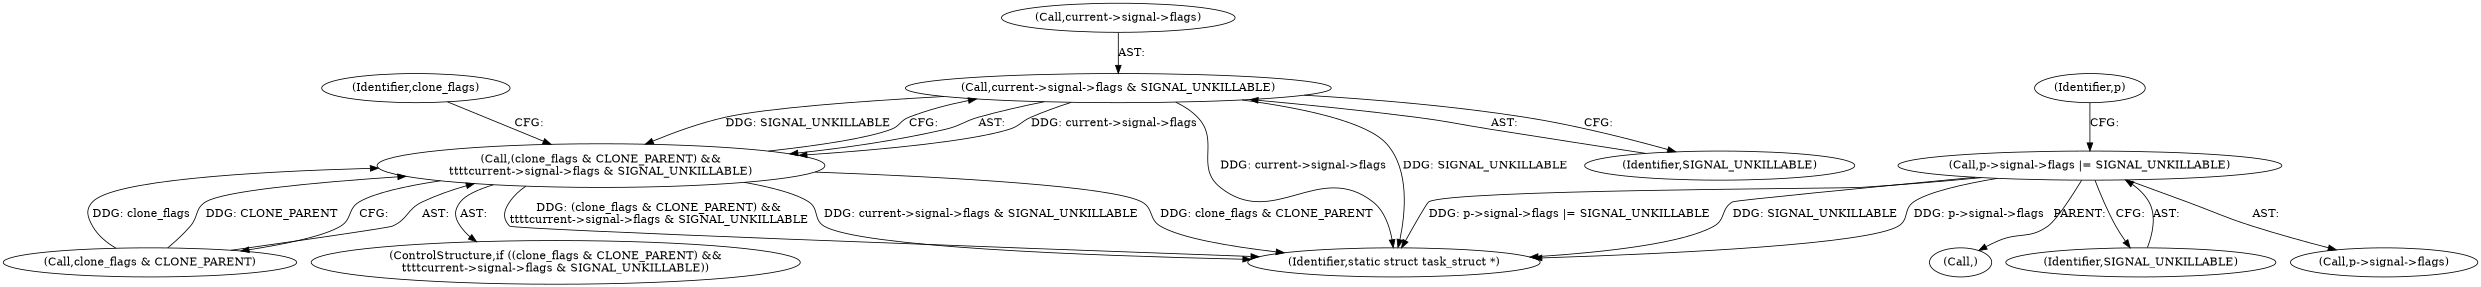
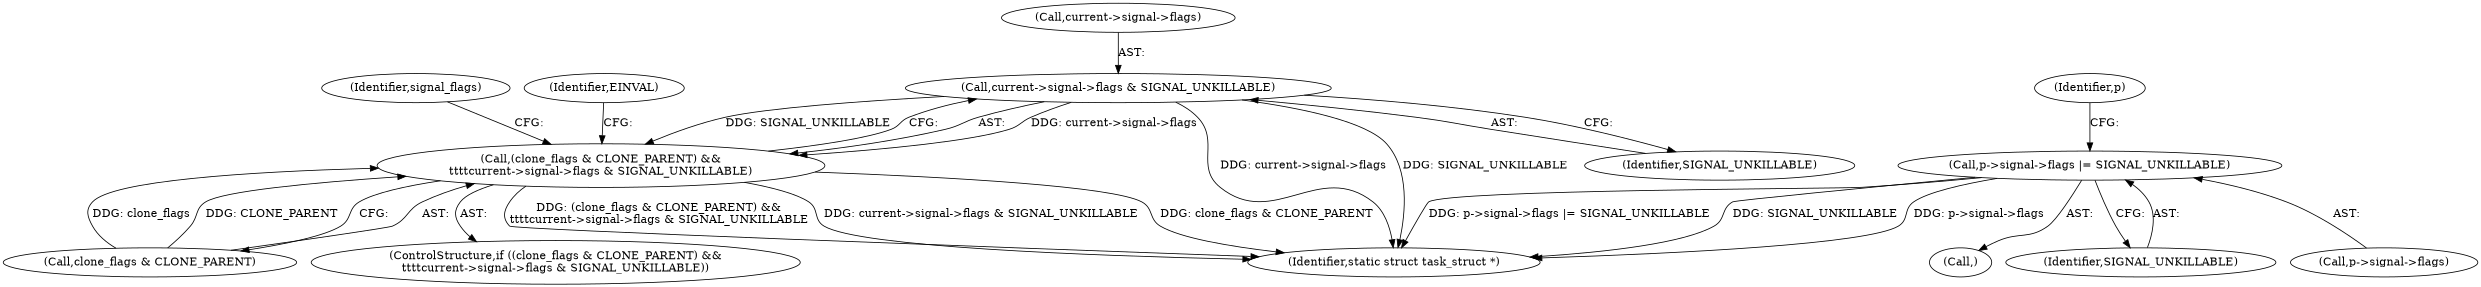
  digraph {
    n1 [label="(Call,current->signal->flags & SIGNAL_UNKILLABLE)"]
    n2 [label="(Call,(clone_flags & CLONE_PARENT) &&\n\t\t\t\tcurrent->signal->flags & SIGNAL_UNKILLABLE)"]
    n3 [label="(Identifier,SIGNAL_UNKILLABLE)"]
    n4 [label="(Identifier,static struct task_struct *)"]
    n5 [label="(Call,clone_flags & CLONE_PARENT)"]
    n6 [label="(ControlStructure,if ((clone_flags & CLONE_PARENT) &&\n\t\t\t\tcurrent->signal->flags & SIGNAL_UNKILLABLE))"]
    n7 [label="(Call,p->signal->flags |= SIGNAL_UNKILLABLE)"]
    n8 [label="(Call,)"]
    n9 [label="(Identifier,SIGNAL_UNKILLABLE)"]
    n10 [label="(Identifier,p)"]
-   n11 [label="(Identifier,clone_flags)"]
+   n11 [label="(Identifier,signal_flags)"]
    n12 [label="(Call,current->signal->flags)"]
    n13 [label="(Call,p->signal->flags)"]
+   n14 [label="(Identifier,EINVAL)"]
    n1 -> n2 [label="AST: "]
    n1 -> n2 [label="DDG: current->signal->flags"]
    n1 -> n2 [label="DDG: SIGNAL_UNKILLABLE"]
    n1 -> n3 [label="CFG: "]
    n1 -> n4 [label="DDG: current->signal->flags"]
    n1 -> n4 [label="DDG: SIGNAL_UNKILLABLE"]
    n2 -> n1 [label="CFG: "]
    n2 -> n4 [label="DDG: clone_flags & CLONE_PARENT"]
    n2 -> n4 [label="DDG: (clone_flags & CLONE_PARENT) &&\n\t\t\t\tcurrent->signal->flags & SIGNAL_UNKILLABLE"]
    n2 -> n4 [label="DDG: current->signal->flags & SIGNAL_UNKILLABLE"]
    n2 -> n5 [label="CFG: "]
    n2 -> n6 [label="AST: "]
    n3 -> n1 [label="AST: "]
    n5 -> n2 [label="AST: "]
    n5 -> n2 [label="DDG: clone_flags"]
    n5 -> n2 [label="DDG: CLONE_PARENT"]
    n7 -> n4 [label="DDG: SIGNAL_UNKILLABLE"]
    n7 -> n4 [label="DDG: p->signal->flags"]
    n7 -> n4 [label="DDG: p->signal->flags |= SIGNAL_UNKILLABLE"]
-   n7 -> n8 [label="PARENT: "]
+   n7 -> n8 [label="AST: "]
    n7 -> n9 [label="CFG: "]
    n9 -> n7 [label="AST: "]
    n10 -> n7 [label="CFG: "]
    n11 -> n2 [label="CFG: "]
    n12 -> n1 [label="AST: "]
-   n7 -> n13 [label="AST: "]
+   n13 -> n7 [label="AST: "]
+   n14 -> n2 [label="CFG: "]
  }
